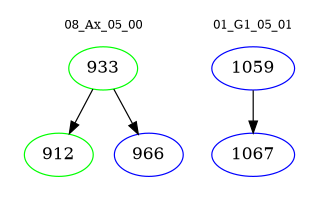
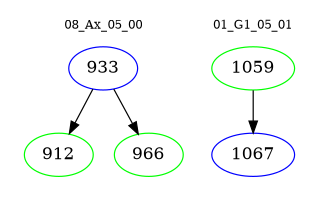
  digraph {
    node [color=green]
    edge [color=black]
-   n1 [label=933]
+   n1 [color=blue label=933]
    n2 [label=912]
-   n3 [color=blue label=966]
-   n4 [color=blue label=1059]
+   n3 [label=966]
+   n4 [label=1059]
    n5 [color=blue label=1067]
    subgraph cluster_1 {
      color=white
      fontsize=10
      label="08_Ax_05_00"
      n1
      n2
      n3
    }
    subgraph cluster_2 {
      color=white
      fontsize=10
      label="01_G1_05_01"
      n4
      n5
    }
    n1 -> n2
    n1 -> n3
    n4 -> n5
  }
